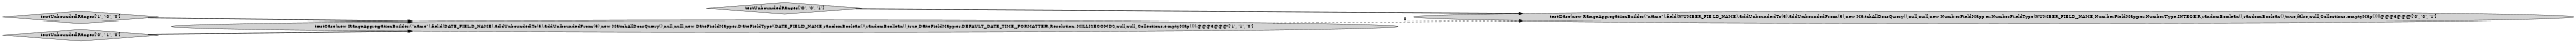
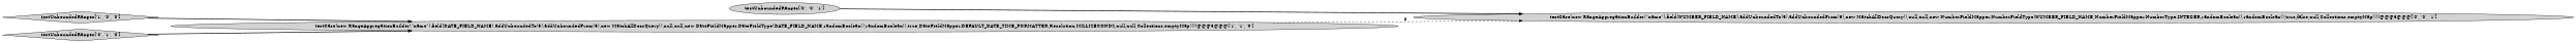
  digraph {
    rankdir=LR
    node [fillcolor=lightgray shape=diamond style=filled]
    edge [style=bold]
    n1 [label="testCase(new RangeAggregationBuilder(\"name\").field(DATE_FIELD_NAME).addUnboundedTo(5).addUnboundedFrom(5),new MatchAllDocsQuery(),null,null,new DateFieldMapper.DateFieldType(DATE_FIELD_NAME,randomBoolean(),randomBoolean(),true,DateFieldMapper.DEFAULT_DATE_TIME_FORMATTER,Resolution.MILLISECONDS,null,null,Collections.emptyMap()))@@@3@@@['1', '1', '0']" shape=ellipse]
    n2 [label="testCase(new RangeAggregationBuilder(\"name\").field(NUMBER_FIELD_NAME).addUnboundedTo(5).addUnboundedFrom(5),new MatchAllDocsQuery(),null,null,new NumberFieldMapper.NumberFieldType(NUMBER_FIELD_NAME,NumberFieldMapper.NumberType.INTEGER,randomBoolean(),randomBoolean(),true,false,null,Collections.emptyMap()))@@@3@@@['0', '0', '1']" shape=ellipse]
-   n3 [label="testUnboundedRanges['0', '0', '1']"]
+   n3 [label="testUnboundedRanges['0', '0', '1']" shape=ellipse]
    n4 [label="testUnboundedRanges['1', '0', '0']"]
    n5 [label="testUnboundedRanges['0', '1', '0']"]
    n1 -> n2 [label=0 style=dashed]
    n3 -> n2
    n4 -> n1
    n5 -> n1
  }
